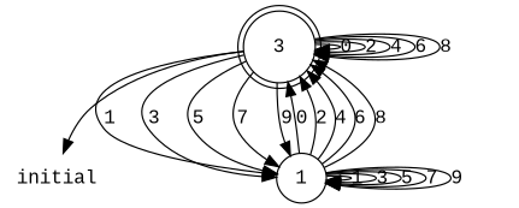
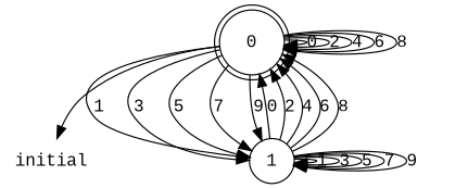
  digraph {
    fontname="Liberation Mono"
    rankdir=TB
    node [fontname="Liberation Mono"]
    edge [fontname="Liberation Mono"]
    initial [shape=plaintext]
-   0 [shape=doublecircle label=3]
+   0 [shape=doublecircle]
    1 [shape=circle]
    0 -> initial
    0 -> 0 [label=0]
    0 -> 0 [label=2]
    0 -> 0 [label=4]
    0 -> 0 [label=6]
    0 -> 0 [label=8]
    0 -> 1 [label=1]
    0 -> 1 [label=3]
    0 -> 1 [label=5]
    0 -> 1 [label=7]
    0 -> 1 [label=9]
    1 -> 0 [label=0]
    1 -> 0 [label=2]
    1 -> 0 [label=4]
    1 -> 0 [label=6]
    1 -> 0 [label=8]
    1 -> 1 [label=1]
    1 -> 1 [label=3]
    1 -> 1 [label=5]
    1 -> 1 [label=7]
    1 -> 1 [label=9]
  }
